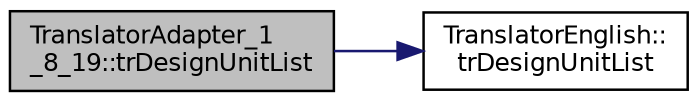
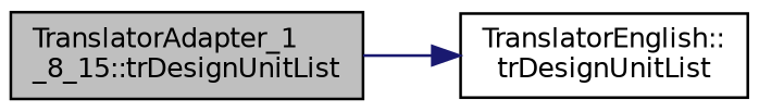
  digraph {
    rankdir=LR
    node [color=black fontname=Helvetica fontsize=10 shape=record style=filled]
-   n1 [fillcolor=grey75 fontcolor=black height=0.2 label="TranslatorAdapter_1\l_8_19::trDesignUnitList" width=0.4]
+   n1 [fillcolor=grey75 fontcolor=black height=0.2 label="TranslatorAdapter_1\l_8_15::trDesignUnitList" width=0.4]
    n2 [fillcolor=white height=0.2 label="TranslatorEnglish::\ltrDesignUnitList" width=0.4]
    n1 -> n2 [color=midnightblue fontname=Helvetica fontsize=10 labelfontname=Helvetica labelfontsize=10 style=solid]
  }
